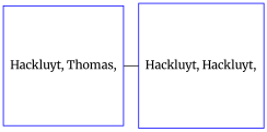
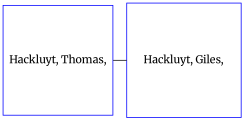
  digraph {
    fontname=Merriweather
    node [color=blue regular=1 shape=box fontname=Merriweather]
    n1 [label="Hackluyt, Thomas,"]
-   n2 [label="Hackluyt, Hackluyt,"]
+   n2 [label="Hackluyt, Giles,"]
    subgraph sub_1 {
      rank=same
      n1
      n2
    }
    n1 -> n2 [dir=none fontname=Merriweather]
  }
